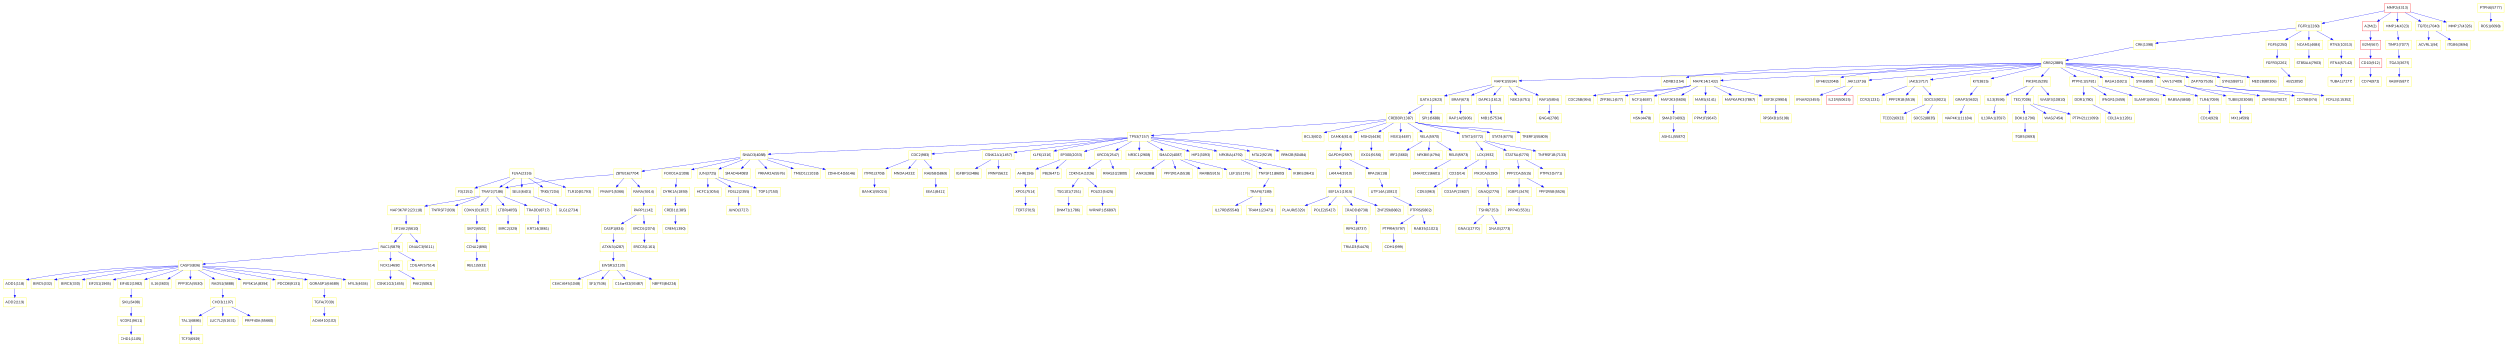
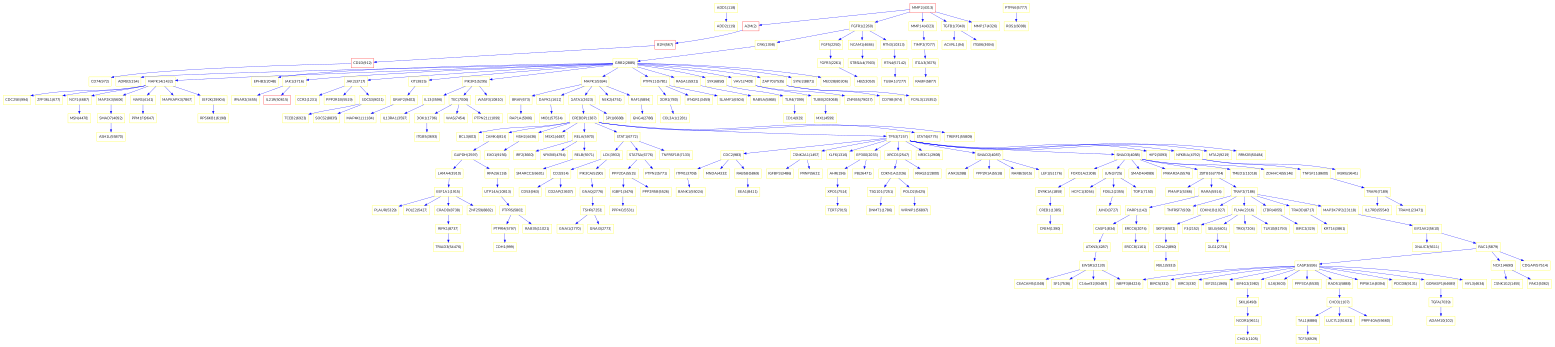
  digraph {
    fontname=Nunito
    node [color=yellow fontname=Nunito shape=box]
    edge [color=blue fontname=Nunito]
    n1 [label="ADD1(118)"]
    n2 [label="ADD2(119)"]
    n3 [label="PARP1(142)"]
    n4 [label="CASP1(834)"]
    n5 [label="ERCC6(2074)"]
    n6 [label="ATXN3(4287)"]
    n7 [label="ERCC8(1161)"]
    n8 [label="ADRB2(154)"]
    n9 [label="AHR(196)"]
    n10 [label="XPO1(7514)"]
    n11 [label="TERT(7015)"]
    n12 [color=red label="A2M(2)"]
    n13 [color=red label="B2M(567)"]
    n14 [color=red label="CD1D(912)"]
    n15 [label="ACVRL1(94)"]
    n16 [label="BIRC5(332)"]
    n17 [label="ADAM10(102)"]
    n18 [label="CD74(972)"]
    n19 [label="BRAF(673)"]
    n20 [label="RAP1A(5906)"]
    n21 [label="DDR1(780)"]
    n22 [label="COL3A1(1281)"]
    n23 [label="EWSR1(2130)"]
    n24 [label="CASP3(836)"]
    n25 [label="BIRC3(330)"]
    n26 [label="EIF2S1(1965)"]
    n27 [label="EIF4G2(1982)"]
    n28 [label="IL16(3603)"]
    n29 [label="PPP3CA(5530)"]
    n30 [label="RAD51(5888)"]
    n31 [label="PIP5K1A(8394)"]
    n32 [label="PDCD8(9131)"]
    n33 [label="GORASP1(64689)"]
    n34 [label="MYL3(4634)"]
    n35 [label="SKIL(6498)"]
    n36 [label="CHD3(1107)"]
    n37 [label="TGFA(7039)"]
    n38 [label="BIRC2(329)"]
    n39 [label="CD2(914)"]
    n40 [label="CD53(963)"]
    n41 [label="CD2AP(23607)"]
    n42 [label="TNFRSF7(939)"]
    n43 [label="CCNA2(890)"]
    n44 [label="RBL1(5933)"]
    n45 [label="CDC2(983)"]
    n46 [label="ITPR1(3708)"]
    n47 [label="MNDA(4332)"]
    n48 [label="RAB5B(5869)"]
    n49 [label="BANK1(55024)"]
    n50 [label="EEA1(8411)"]
    n51 [label="CDH1(999)"]
    n52 [label="CDKN1A(1026)"]
    n53 [label="TSG101(7251)"]
    n54 [label="POLD2(5425)"]
    n55 [label="DNMT1(1786)"]
    n56 [label="WRNIP1(56897)"]
    n57 [label="TAL1(6886)"]
    n58 [label="LUC7L2(51631)"]
    n59 [label="PRPF40A(55660)"]
    n60 [label="TCF3(6929)"]
    n61 [label="CDC25B(994)"]
    n62 [label="CDKN1B(1027)"]
    n63 [label="SKP2(6502)"]
    n64 [label="CCR2(1231)"]
    n65 [label="BCL3(602)"]
    n66 [label="CREB1(1385)"]
    n67 [label="CREM(1390)"]
    n68 [label="CREBBP(1387)"]
    n69 [label="CAMK4(814)"]
    n70 [label="MSH2(4436)"]
    n71 [label="MSX1(4487)"]
    n72 [label="RELA(5970)"]
    n73 [label="STAT1(6772)"]
    n74 [label="TP53(7157)"]
    n75 [label="STAT4(6775)"]
    n76 [label="TRERF1(55809)"]
    n77 [label="GAPDH(2597)"]
    n78 [label="EXO1(9156)"]
    n79 [label="IRF2(3660)"]
    n80 [label="NFKBIE(4794)"]
-   n81 [label="RELB(5973)"]
+   n81 [label="RELB(5971)"]
    n82 [label="LCK(3932)"]
    n83 [label="STAT5A(6776)"]
    n84 [label="TNFRSF1B(7133)"]
    n85 [label="CSNK2A1(1457)"]
    n86 [label="KLF6(1316)"]
    n87 [label="EP300(2033)"]
    n88 [label="XRCC6(2547)"]
    n89 [label="NR3C1(2908)"]
    n90 [label="SMAD2(4087)"]
    n91 [label="SMAD3(4088)"]
    n92 [label="HIP2(3093)"]
    n93 [label="NFKBIA(4792)"]
    n94 [label="MTA2(9219)"]
    n95 [label="RRM2B(50484)"]
    n96 [label="LAMA4(3910)"]
    n97 [label="RPA2(6118)"]
    n98 [label="CRK(1398)"]
    n99 [label="GRB2(2885)"]
    n100 [label="MAPK14(1432)"]
    n101 [label="EPHB2(2048)"]
    n102 [label="JAK1(3716)"]
    n103 [label="JAK2(3717)"]
    n104 [label="KIT(3815)"]
    n105 [label="PIK3R1(5295)"]
    n106 [label="MAPK1(5594)"]
    n107 [label="PTPN11(5781)"]
    n108 [label="RASA1(5921)"]
    n109 [label="SYK(6850)"]
    n110 [label="VAV1(7409)"]
    n111 [label="ZAP70(7535)"]
    n112 [label="SYNJ2(8871)"]
    n113 [label="MED28(80306)"]
    n114 [label="ZFP36L1(677)"]
    n115 [label="IGFBP3(3486)"]
    n116 [label="PRNP(5621)"]
    n117 [label="NCF1(4687)"]
    n118 [label="MAP2K3(5606)"]
    n119 [label="MARS(4141)"]
    n120 [label="MAPKAPK3(7867)"]
    n121 [label="EEF2K(29904)"]
    n122 [label="MSN(4478)"]
    n123 [label="SMAD7(4092)"]
    n124 [label="PPM1F(9647)"]
    n125 [label="RPS6KB1(6198)"]
    n126 [label="CD14(929)"]
    n127 [label="DAPK1(1612)"]
    n128 [label="MIB1(57534)"]
    n129 [label="EEF1A1(1915)"]
    n130 [label="PLAUR(5329)"]
    n131 [label="POLE2(5427)"]
    n132 [label="CRADD(8738)"]
    n133 [label="ZNF259(8882)"]
    n134 [label="RIPK1(8737)"]
    n135 [label="NCOR1(9611)"]
    n136 [label="P8(26471)"]
    n137 [label="CEACAM5(1048)"]
    n138 [label="SF1(7536)"]
    n139 [label="C14orf32(93487)"]
    n140 [label="NBPF3(84224)"]
    n141 [label="F3(2152)"]
    n142 [label="DOK1(1796)"]
    n143 [label="ITGB5(3693)"]
    n144 [label="FGFR1(2260)"]
    n145 [label="FGF5(2250)"]
    n146 [label="NCAM1(4684)"]
    n147 [label="RTN3(10313)"]
    n148 [label="FGFR3(2261)"]
    n149 [label="ST8SIA4(7903)"]
    n150 [label="RTN4(57142)"]
    n151 [label="HBZ(3050)"]
    n152 [label="DYRK1A(1859)"]
    n153 [label="FLNA(2316)"]
    n154 [label="SELE(6401)"]
    n155 [label="TRIO(7204)"]
    n156 [label="TLR10(81793)"]
    n157 [label="GLG1(2734)"]
    n158 [label="CD79B(974)"]
    n159 [label="FOXO1A(2308)"]
    n160 [label="UTP14A(10813)"]
    n161 [label="RRAS2(22800)"]
    n162 [label="GNAI1(2770)"]
    n163 [label="GNAI3(2773)"]
    n164 [label="GNAQ(2776)"]
    n165 [label="TSHR(7253)"]
    n166 [label="IFNAR2(3455)"]
    n167 [color=red label="IL21R(50615)"]
    n168 [label="PPP2R1B(5519)"]
    n169 [label="SOCS3(9021)"]
    n170 [label="GRAP2(9402)"]
    n171 [label="IL13(3596)"]
    n172 [label="TEC(7006)"]
    n173 [label="WASF3(10810)"]
    n174 [label="GATA1(2623)"]
    n175 [label="NEK2(4751)"]
    n176 [label="RAF1(5894)"]
    n177 [label="PTPN6(5777)"]
    n178 [label="ROS1(6098)"]
    n179 [label="IFNGR1(3459)"]
    n180 [label="SLAMF1(6504)"]
    n181 [label="RAB5A(5868)"]
    n182 [label="TLR4(7099)"]
    n183 [label="TUBB(203068)"]
    n184 [label="ZNF655(79027)"]
    n185 [label="FCRL3(115352)"]
    n186 [label="HCFC1(3054)"]
    n187 [label="CHD1(1105)"]
    n188 [label="IL13RA1(3597)"]
    n189 [label="ITGA3(3675)"]
    n190 [label="RABIF(5877)"]
    n191 [label="TCEB2(6923)"]
    n192 [label="SOCS2(8835)"]
    n193 [label="JUN(3725)"]
    n194 [label="FOSL2(2355)"]
    n195 [label="TOP1(7150)"]
    n196 [label="JUND(3727)"]
    n197 [label="ANK3(288)"]
    n198 [label="MAP4K1(11184)"]
    n199 [label="PIK3CA(5290)"]
    n200 [label="SPI1(6688)"]
    n201 [label="LTBR(4055)"]
    n202 [label="PPP2R1A(5518)"]
    n203 [label="RARB(5915)"]
    n204 [label="LEF1(51176)"]
    n205 [label="SMAD4(4089)"]
    n206 [label="PRKAR2A(5576)"]
    n207 [label="ZBTB16(7704)"]
    n208 [label="TMED1(11018)"]
    n209 [label="ZDHHC4(55146)"]
    n210 [label="PMAIP1(5366)"]
    n211 [label="RARA(5914)"]
    n212 [label="TRAF2(7186)"]
    n213 [label="ASH1L(55870)"]
    n214 [label="IGBP1(3476)"]
    n215 [label="PPP4C(5531)"]
    n216 [color=red label="MMP2(4313)"]
    n217 [label="MMP14(4323)"]
    n218 [label="TGFB1(7040)"]
    n219 [label="MMP17(4326)"]
    n220 [label="TIMP2(7077)"]
    n221 [label="ITGB6(3694)"]
    n222 [label="MX1(4599)"]
    n223 [label="CSNK1G2(1455)"]
    n224 [label="NCK1(4690)"]
    n225 [label="PAK2(5062)"]
    n226 [label="TNFSF11(8600)"]
    n227 [label="IKBKE(9641)"]
    n228 [label="TRAF6(7189)"]
    n229 [label="WAS(7454)"]
    n230 [label="PTPN21(11099)"]
    n231 [label="KRT14(3861)"]
    n232 [label="PPP2CA(5515)"]
    n233 [label="PPP2R5B(5526)"]
    n234 [label="GNG4(2786)"]
    n235 [label="EIF2AK2(5610)"]
    n236 [label="DNAJC3(5611)"]
    n237 [label="RAC1(5879)"]
    n238 [label="CDGAP(57514)"]
    n239 [label="PTPRM(5797)"]
    n240 [label="SMARCC2(6601)"]
    n241 [label="PTPRS(5802)"]
    n242 [label="PTPN2(5771)"]
    n243 [label="TRADD(8717)"]
    n244 [label="MAP3K7IP2(23118)"]
    n245 [label="IL17RB(55540)"]
    n246 [label="TRAM1(23471)"]
    n247 [label="TUBA1(7277)"]
    n248 [label="RAB35(11021)"]
    n249 [label="TRIAD3(54476)"]
    n1 -> n2
    n3 -> n4
    n3 -> n5
    n4 -> n6
    n5 -> n7
    n6 -> n23
    n9 -> n10
    n10 -> n11
    n12 -> n13
    n13 -> n14
    n14 -> n18
    n19 -> n20
    n21 -> n22
    n23 -> n137
    n23 -> n138
    n23 -> n139
    n23 -> n140
-   n24 -> n1
+   n24 -> n140
    n24 -> n16
    n24 -> n25
    n24 -> n26
    n24 -> n27
    n24 -> n28
    n24 -> n29
    n24 -> n30
    n24 -> n31
    n24 -> n32
    n24 -> n33
    n24 -> n34
    n27 -> n35
    n30 -> n36
    n33 -> n37
    n35 -> n135
    n36 -> n57
    n36 -> n58
    n36 -> n59
    n37 -> n17
    n39 -> n40
    n39 -> n41
    n43 -> n44
    n45 -> n46
    n45 -> n47
    n45 -> n48
    n46 -> n49
    n48 -> n50
    n52 -> n53
    n52 -> n54
    n53 -> n55
    n54 -> n56
    n57 -> n60
    n62 -> n63
    n63 -> n43
    n66 -> n67
    n68 -> n65
    n68 -> n69
    n68 -> n70
    n68 -> n71
    n68 -> n72
    n68 -> n73
    n68 -> n74
    n68 -> n75
    n68 -> n76
    n69 -> n77
    n70 -> n78
    n72 -> n79
    n72 -> n80
    n72 -> n81
    n73 -> n82
    n73 -> n83
    n73 -> n84
    n74 -> n45
    n74 -> n85
    n74 -> n86
    n74 -> n87
    n74 -> n88
    n74 -> n89
    n74 -> n90
    n74 -> n91
    n74 -> n92
    n74 -> n93
    n74 -> n94
    n74 -> n95
    n77 -> n96
    n77 -> n97
    n81 -> n240
    n82 -> n39
    n82 -> n199
    n83 -> n232
    n83 -> n242
    n85 -> n115
    n85 -> n116
    n87 -> n9
    n87 -> n136
    n88 -> n52
    n88 -> n161
    n90 -> n197
    n90 -> n202
    n90 -> n203
    n90 -> n204
    n91 -> n159
    n91 -> n193
    n91 -> n205
    n91 -> n206
    n91 -> n207
    n91 -> n208
    n91 -> n209
    n93 -> n226
    n93 -> n227
    n96 -> n129
    n97 -> n160
    n98 -> n99
    n99 -> n8
    n99 -> n100
    n99 -> n101
    n99 -> n102
    n99 -> n103
    n99 -> n104
    n99 -> n105
    n99 -> n106
    n99 -> n107
    n99 -> n108
    n99 -> n109
    n99 -> n110
    n99 -> n111
    n99 -> n112
    n99 -> n113
    n100 -> n61
    n100 -> n114
    n100 -> n117
    n100 -> n118
    n100 -> n119
    n100 -> n120
    n100 -> n121
    n102 -> n166
    n102 -> n167
    n103 -> n64
    n103 -> n168
    n103 -> n169
    n104 -> n170
    n105 -> n171
    n105 -> n172
    n105 -> n173
    n106 -> n19
    n106 -> n127
    n106 -> n174
    n106 -> n175
    n106 -> n176
    n107 -> n21
    n107 -> n179
    n107 -> n180
    n108 -> n181
    n109 -> n182
    n110 -> n183
    n110 -> n184
    n111 -> n158
    n111 -> n185
    n117 -> n122
    n118 -> n123
    n119 -> n124
    n121 -> n125
    n123 -> n213
    n127 -> n128
    n129 -> n130
    n129 -> n131
    n129 -> n132
    n129 -> n133
    n132 -> n134
    n134 -> n249
    n135 -> n187
    n142 -> n143
    n144 -> n98
    n144 -> n145
    n144 -> n146
    n144 -> n147
    n145 -> n148
    n146 -> n149
    n147 -> n150
    n148 -> n151
    n150 -> n247
    n152 -> n66
    n153 -> n141
    n153 -> n154
    n153 -> n155
    n153 -> n156
    n154 -> n157
    n159 -> n152
    n160 -> n241
    n164 -> n165
    n165 -> n162
    n165 -> n163
    n169 -> n191
    n169 -> n192
    n170 -> n198
    n171 -> n188
    n172 -> n142
    n172 -> n229
    n172 -> n230
    n174 -> n68
    n174 -> n200
    n176 -> n234
    n177 -> n178
    n182 -> n126
    n183 -> n222
    n189 -> n190
    n193 -> n186
    n193 -> n194
    n193 -> n195
    n194 -> n196
    n199 -> n164
    n201 -> n38
    n207 -> n210
    n207 -> n211
    n207 -> n212
    n211 -> n3
    n212 -> n42
    n212 -> n62
-   n153 -> n212
+   n212 -> n153
    n212 -> n201
    n212 -> n243
    n212 -> n244
    n214 -> n215
    n216 -> n12
    n216 -> n144
    n216 -> n217
    n216 -> n218
    n216 -> n219
    n217 -> n220
    n218 -> n15
    n218 -> n221
    n220 -> n189
    n224 -> n223
    n224 -> n225
    n226 -> n228
    n228 -> n245
    n228 -> n246
    n232 -> n214
    n232 -> n233
    n235 -> n236
    n235 -> n237
    n237 -> n24
    n237 -> n224
    n237 -> n238
    n239 -> n51
    n241 -> n239
    n241 -> n248
    n243 -> n231
    n244 -> n235
  }
